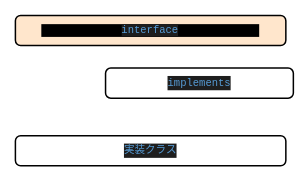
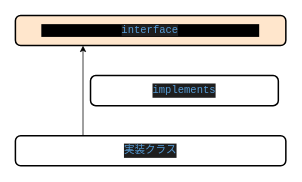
  <mxCell id="0" />
  <mxCell id="1" parent="0" />
+ <mxCell id="2" value="" style="edgeStyle=none;html=1;fontColor=#FFFFFF;entryX=0.25;entryY=1;entryDx=0;entryDy=0;exitX=0.25;exitY=0;exitDx=0;exitDy=0;" parent="1" source="3" target="4" edge="1"><mxGeometry relative="1" as="geometry" /></mxCell>
  <mxCell id="3" value="&lt;div style=&quot;background-color: rgb(30, 30, 30); font-family: Consolas, &amp;quot;Courier New&amp;quot;, monospace; font-size: 14px; line-height: 19px;&quot;&gt;&lt;font color=&quot;#569cd6&quot;&gt;実装クラス&lt;/font&gt;&lt;/div&gt;" style="rounded=1;whiteSpace=wrap;html=1;absoluteArcSize=1;arcSize=14;strokeWidth=2;labelBackgroundColor=#000000;" parent="1" vertex="1"><mxGeometry x="20" y="180" width="360" height="40" as="geometry" /></mxCell>
  <mxCell id="4" value="インターフェース（&lt;span style=&quot;color: rgb(86, 156, 214); background-color: rgb(30, 30, 30); font-family: Consolas, &amp;quot;Courier New&amp;quot;, monospace; font-size: 14px;&quot;&gt;interface&lt;/span&gt;キーワードで定義）" style="rounded=1;whiteSpace=wrap;html=1;absoluteArcSize=1;arcSize=14;strokeWidth=2;labelBackgroundColor=#000000;fillColor=#ffe6cc;" parent="1" vertex="1"><mxGeometry x="20" y="20" width="360" height="40" as="geometry" /></mxCell>
- <mxCell id="5" value="&lt;div style=&quot;color: rgb(212, 212, 212); background-color: rgb(30, 30, 30); font-family: Consolas, &amp;quot;Courier New&amp;quot;, monospace; font-size: 14px; line-height: 19px;&quot;&gt;&lt;span style=&quot;color: #569cd6;&quot;&gt;implements&lt;/span&gt;&lt;/div&gt;" style="rounded=1;whiteSpace=wrap;html=1;absoluteArcSize=1;arcSize=14;strokeWidth=2;labelBackgroundColor=#000000;" parent="1" vertex="1"><mxGeometry x="140" y="90" width="250" height="40" as="geometry" /></mxCell>
+ <mxCell id="5" value="&lt;div style=&quot;color: rgb(212, 212, 212); background-color: rgb(30, 30, 30); font-family: Consolas, &amp;quot;Courier New&amp;quot;, monospace; font-size: 14px; line-height: 19px;&quot;&gt;&lt;span style=&quot;color: #569cd6;&quot;&gt;implements&lt;/span&gt;&lt;/div&gt;" style="rounded=1;whiteSpace=wrap;html=1;absoluteArcSize=1;arcSize=14;strokeWidth=2;labelBackgroundColor=#000000;" parent="1" vertex="1"><mxGeometry x="120" y="100" width="250" height="40" as="geometry" /></mxCell>
